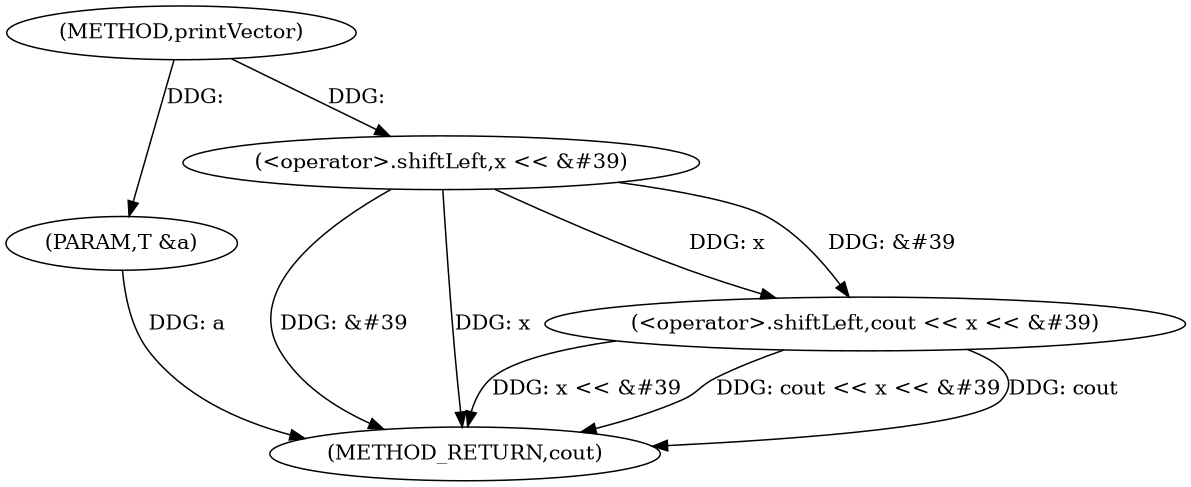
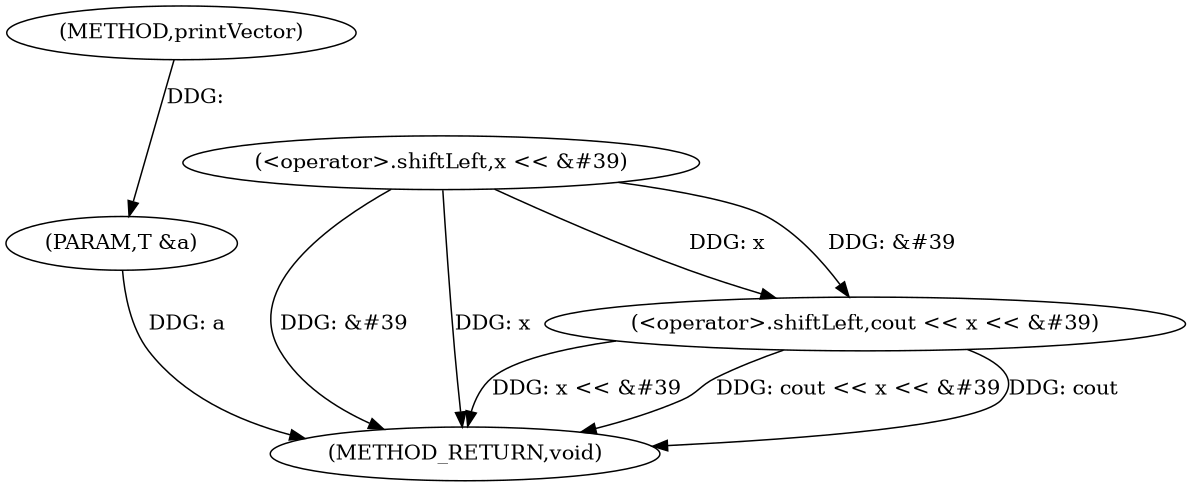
  digraph {
    n1 [label="(METHOD,printVector)"]
    n2 [label="(PARAM,T &a)"]
    n3 [label="(<operator>.shiftLeft,x << &#39)"]
-   n4 [label="(METHOD_RETURN,cout)"]
+   n4 [label="(METHOD_RETURN,void)"]
    n5 [label="(<operator>.shiftLeft,cout << x << &#39)"]
    n1 -> n2 [label="DDG: "]
-   n1 -> n3 [label="DDG: "]
    n2 -> n4 [label="DDG: a"]
    n3 -> n4 [label="DDG: &#39"]
    n3 -> n4 [label="DDG: x"]
    n3 -> n5 [label="DDG: x"]
    n3 -> n5 [label="DDG: &#39"]
    n5 -> n4 [label="DDG: x << &#39"]
    n5 -> n4 [label="DDG: cout << x << &#39"]
    n5 -> n4 [label="DDG: cout"]
  }
